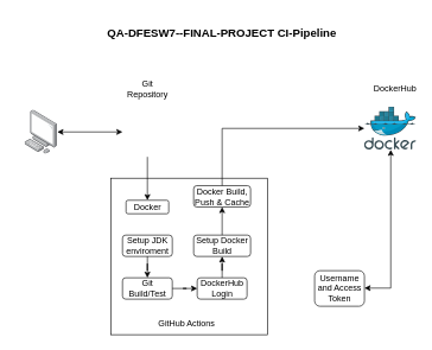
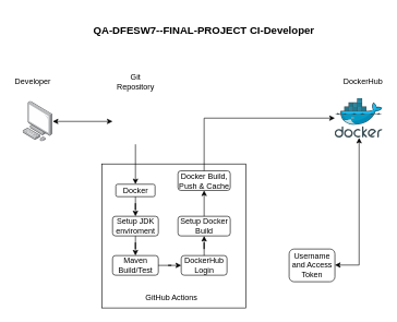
  <mxCell id="0" />
  <mxCell id="1" parent="0" />
  <mxCell id="2" value="" style="sketch=0;aspect=fixed;html=1;points=[];align=center;image;fontSize=12;image=img/lib/mscae/Docker.svg;" vertex="1" parent="1"><mxGeometry x="511.6" y="150" width="73.17" height="60" as="geometry" /></mxCell>
  <mxCell id="3" style="edgeStyle=orthogonalEdgeStyle;rounded=0;orthogonalLoop=1;jettySize=auto;html=1;entryX=0.5;entryY=0;entryDx=0;entryDy=0;" edge="1" parent="1" source="4" target="11"><mxGeometry relative="1" as="geometry" /></mxCell>
  <mxCell id="4" value="" style="shape=image;html=1;verticalAlign=top;verticalLabelPosition=bottom;labelBackgroundColor=#ffffff;imageAspect=0;aspect=fixed;image=https://cdn4.iconfinder.com/data/icons/ionicons/512/icon-social-github-128.png" vertex="1" parent="1"><mxGeometry x="171.6" y="150" width="70" height="70" as="geometry" /></mxCell>
  <mxCell id="5" value="" style="whiteSpace=wrap;html=1;aspect=fixed;fillColor=none;" vertex="1" parent="1"><mxGeometry x="155.6" y="250" width="220" height="220" as="geometry" /></mxCell>
  <mxCell id="6" value="" style="endArrow=classic;startArrow=classic;html=1;rounded=0;exitX=0;exitY=0.5;exitDx=0;exitDy=0;" edge="1" parent="1" source="4" target="7"><mxGeometry width="50" height="50" relative="1" as="geometry"><mxPoint x="341.6" y="450" as="sourcePoint" /><mxPoint x="391.6" y="400" as="targetPoint" /></mxGeometry></mxCell>
  <mxCell id="7" value="" style="points=[];aspect=fixed;html=1;align=center;shadow=0;dashed=0;image;image=img/lib/allied_telesis/computer_and_terminals/Personal_Computer.svg;fillColor=none;" vertex="1" parent="1"><mxGeometry x="34.4" y="154.1" width="45.6" height="61.8" as="geometry" /></mxCell>
+ <mxCell id="8" value="Developer" style="text;html=1;strokeColor=none;fillColor=none;align=center;verticalAlign=middle;whiteSpace=wrap;rounded=0;" vertex="1" parent="1"><mxGeometry x="20" y="110" width="60" height="30" as="geometry" /></mxCell>
  <mxCell id="9" value="Git Repository" style="text;html=1;strokeColor=none;fillColor=none;align=center;verticalAlign=middle;whiteSpace=wrap;rounded=0;" vertex="1" parent="1"><mxGeometry x="176.6" y="110" width="60" height="30" as="geometry" /></mxCell>
+ <mxCell id="10" style="edgeStyle=orthogonalEdgeStyle;rounded=0;orthogonalLoop=1;jettySize=auto;html=1;entryX=0.5;entryY=0;entryDx=0;entryDy=0;fontSize=16;" edge="1" parent="1" source="11" target="13"><mxGeometry relative="1" as="geometry" /></mxCell>
  <mxCell id="11" value="Docker" style="rounded=1;whiteSpace=wrap;html=1;fillColor=none;" vertex="1" parent="1"><mxGeometry x="176.6" y="281" width="60" height="19" as="geometry" /></mxCell>
  <mxCell id="12" style="edgeStyle=orthogonalEdgeStyle;rounded=0;orthogonalLoop=1;jettySize=auto;html=1;entryX=0.5;entryY=0;entryDx=0;entryDy=0;fontSize=16;" edge="1" parent="1" source="13" target="15"><mxGeometry relative="1" as="geometry" /></mxCell>
  <mxCell id="13" value="Setup JDK enviroment" style="rounded=1;whiteSpace=wrap;html=1;fillColor=none;" vertex="1" parent="1"><mxGeometry x="171.6" y="330" width="70" height="30" as="geometry" /></mxCell>
  <mxCell id="14" style="edgeStyle=orthogonalEdgeStyle;rounded=0;orthogonalLoop=1;jettySize=auto;html=1;entryX=0;entryY=0.5;entryDx=0;entryDy=0;fontSize=16;" edge="1" parent="1" source="15" target="17"><mxGeometry relative="1" as="geometry" /></mxCell>
- <mxCell id="15" value="Git Build/Test" style="rounded=1;whiteSpace=wrap;html=1;fillColor=none;" vertex="1" parent="1"><mxGeometry x="171.6" y="390" width="70" height="30" as="geometry" /></mxCell>
+ <mxCell id="15" value="Maven Build/Test" style="rounded=1;whiteSpace=wrap;html=1;fillColor=none;" vertex="1" parent="1"><mxGeometry x="171.6" y="390" width="70" height="30" as="geometry" /></mxCell>
  <mxCell id="16" style="edgeStyle=orthogonalEdgeStyle;rounded=0;orthogonalLoop=1;jettySize=auto;html=1;entryX=0.5;entryY=1;entryDx=0;entryDy=0;fontSize=16;" edge="1" parent="1" source="17" target="19"><mxGeometry relative="1" as="geometry" /></mxCell>
  <mxCell id="17" value="DockerHub Login" style="rounded=1;whiteSpace=wrap;html=1;fillColor=none;" vertex="1" parent="1"><mxGeometry x="276.6" y="390" width="70" height="30" as="geometry" /></mxCell>
  <mxCell id="18" style="edgeStyle=orthogonalEdgeStyle;rounded=0;orthogonalLoop=1;jettySize=auto;html=1;exitX=0.5;exitY=0;exitDx=0;exitDy=0;entryX=0.5;entryY=1;entryDx=0;entryDy=0;fontSize=16;" edge="1" parent="1" source="19" target="21"><mxGeometry relative="1" as="geometry" /></mxCell>
  <mxCell id="19" value="Setup Docker Build" style="rounded=1;whiteSpace=wrap;html=1;fillColor=none;" vertex="1" parent="1"><mxGeometry x="271.6" y="330" width="80" height="30" as="geometry" /></mxCell>
  <mxCell id="20" style="edgeStyle=orthogonalEdgeStyle;rounded=0;orthogonalLoop=1;jettySize=auto;html=1;" edge="1" parent="1" source="21" target="2"><mxGeometry relative="1" as="geometry"><Array as="points"><mxPoint x="311.6" y="180" /></Array></mxGeometry></mxCell>
  <mxCell id="21" value="Docker Build, Push &amp;amp; Cache" style="rounded=1;whiteSpace=wrap;html=1;fillColor=none;" vertex="1" parent="1"><mxGeometry x="271.6" y="260.5" width="80" height="30" as="geometry" /></mxCell>
  <mxCell id="22" value="GitHub Actions" style="text;html=1;strokeColor=none;fillColor=none;align=center;verticalAlign=middle;whiteSpace=wrap;rounded=0;" vertex="1" parent="1"><mxGeometry x="211.6" y="440" width="100" height="30" as="geometry" /></mxCell>
  <mxCell id="23" value="Username and Access Token" style="rounded=1;whiteSpace=wrap;html=1;fillColor=none;" vertex="1" parent="1"><mxGeometry x="441.6" y="380" width="70" height="50" as="geometry" /></mxCell>
  <mxCell id="24" value="" style="endArrow=classic;startArrow=classic;html=1;rounded=0;exitX=1;exitY=0.5;exitDx=0;exitDy=0;edgeStyle=orthogonalEdgeStyle;" edge="1" parent="1" target="2"><mxGeometry width="50" height="50" relative="1" as="geometry"><mxPoint x="511.6" y="404.5" as="sourcePoint" /><mxPoint x="606.6" y="404.5" as="targetPoint" /><Array as="points"><mxPoint x="548.6" y="405" /></Array></mxGeometry></mxCell>
  <mxCell id="25" value="DockerHub" style="text;html=1;strokeColor=none;fillColor=none;align=center;verticalAlign=middle;whiteSpace=wrap;rounded=0;" vertex="1" parent="1"><mxGeometry x="524.77" y="110" width="60" height="30" as="geometry" /></mxCell>
- <mxCell id="26" value="QA-DFESW7--FINAL-PROJECT CI-Pipeline" style="text;html=1;strokeColor=none;fillColor=none;align=center;verticalAlign=middle;whiteSpace=wrap;rounded=0;fontStyle=1;fontSize=16;" vertex="1" parent="1"><mxGeometry x="129.9" y="20" width="363.4" height="50" as="geometry" /></mxCell>
+ <mxCell id="26" value="QA-DFESW7--FINAL-PROJECT CI-Developer" style="text;html=1;strokeColor=none;fillColor=none;align=center;verticalAlign=middle;whiteSpace=wrap;rounded=0;fontStyle=1;fontSize=16;" vertex="1" parent="1"><mxGeometry x="129.9" y="20" width="363.4" height="50" as="geometry" /></mxCell>
